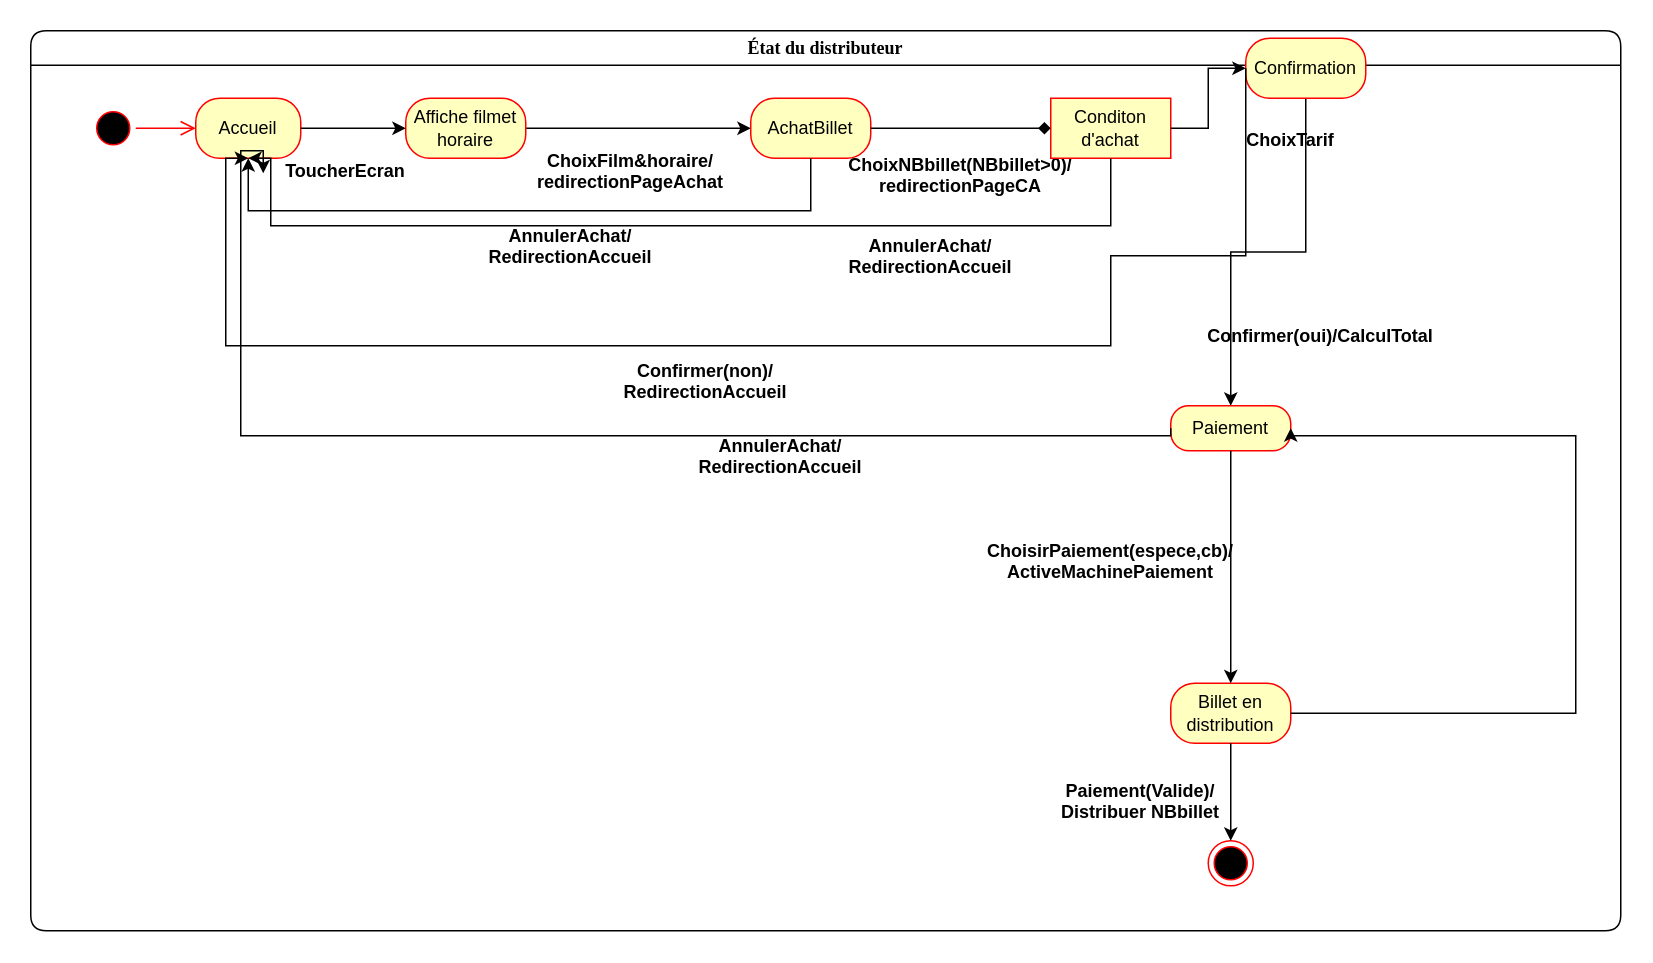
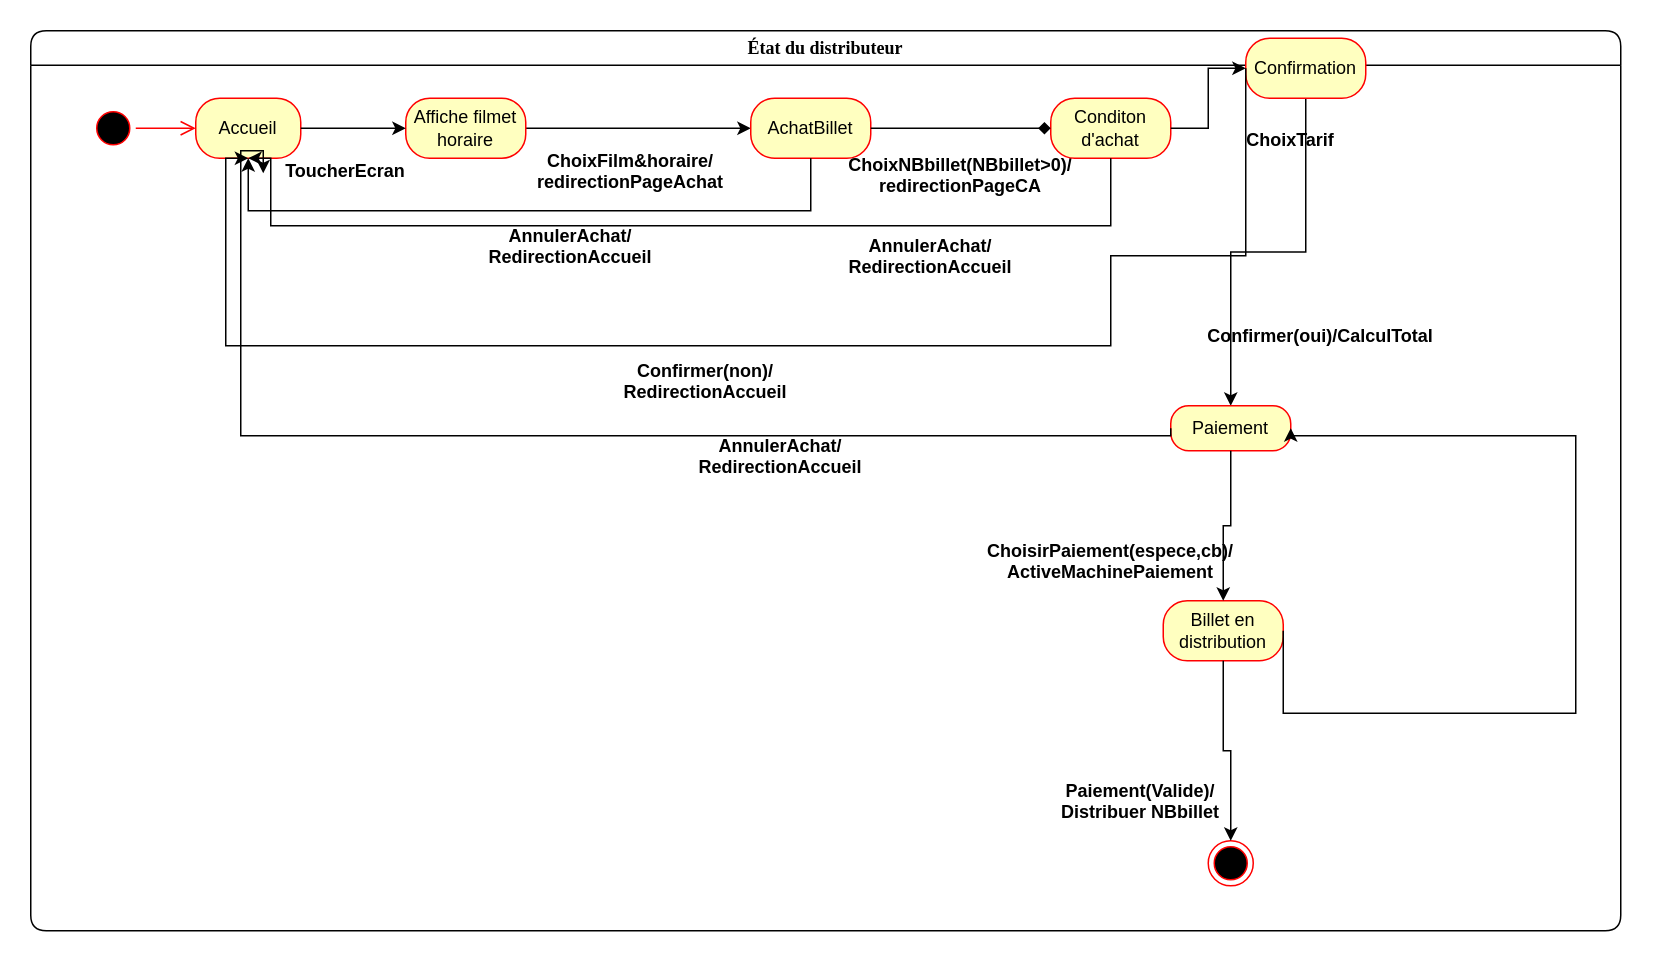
  <mxCell id="0" />
  <mxCell id="1" parent="0" />
  <mxCell id="2" value="État du distributeur" style="swimlane;whiteSpace=wrap;html=1;rounded=1;shadow=0;comic=0;labelBackgroundColor=none;strokeWidth=1;fontFamily=Verdana;fontSize=12;align=center;" parent="1" vertex="1"><mxGeometry y="20" width="1060" height="600" as="geometry" x="20" /></mxCell>
  <mxCell id="3" value="" style="ellipse;html=1;shape=startState;fillColor=#000000;strokeColor=#ff0000;" vertex="1" parent="2"><mxGeometry x="40" y="50" width="30" height="30" as="geometry" /></mxCell>
  <mxCell id="4" value="Accueil" style="rounded=1;whiteSpace=wrap;html=1;arcSize=40;fontColor=#000000;fillColor=#ffffc0;strokeColor=#ff0000;" vertex="1" parent="2"><mxGeometry x="110" y="45" width="70" height="40" as="geometry" /></mxCell>
  <mxCell id="5" value="" style="edgeStyle=orthogonalEdgeStyle;html=1;verticalAlign=bottom;endArrow=open;endSize=8;strokeColor=#ff0000;rounded=0;" edge="1" source="3" parent="2" target="4"><mxGeometry relative="1" as="geometry"><mxPoint x="120" y="65" as="targetPoint" /></mxGeometry></mxCell>
  <mxCell id="6" value="" style="edgeStyle=orthogonalEdgeStyle;rounded=0;orthogonalLoop=1;jettySize=auto;html=1;" edge="1" parent="2" source="7" target="9"><mxGeometry relative="1" as="geometry" /></mxCell>
  <mxCell id="7" value="Affiche filmet horaire" style="rounded=1;whiteSpace=wrap;html=1;arcSize=40;fontColor=#000000;fillColor=#ffffc0;strokeColor=#ff0000;" vertex="1" parent="2"><mxGeometry x="250" y="45" width="80" height="40" as="geometry" /></mxCell>
  <mxCell id="8" value="" style="edgeStyle=orthogonalEdgeStyle;rounded=0;orthogonalLoop=1;jettySize=auto;html=1;" edge="1" parent="2" source="4" target="7"><mxGeometry relative="1" as="geometry" /></mxCell>
  <mxCell id="9" value="AchatBillet" style="rounded=1;whiteSpace=wrap;html=1;arcSize=40;fontColor=#000000;fillColor=#ffffc0;strokeColor=#ff0000;" vertex="1" parent="2"><mxGeometry x="480" y="45" width="80" height="40" as="geometry" /></mxCell>
  <mxCell id="10" value="ToucherEcran" style="text;align=center;fontStyle=1;verticalAlign=middle;spacingLeft=3;spacingRight=3;strokeColor=none;rotatable=0;points=[[0,0.5],[1,0.5]];portConstraint=eastwest;" vertex="1" parent="2"><mxGeometry x="170" y="80" width="80" height="26" as="geometry" /></mxCell>
  <mxCell id="11" value="ChoixFilm&amp;horaire/&#10;redirectionPageAchat" style="text;align=center;fontStyle=1;verticalAlign=middle;spacingLeft=3;spacingRight=3;strokeColor=none;rotatable=0;points=[[0,0.5],[1,0.5]];portConstraint=eastwest;" vertex="1" parent="2"><mxGeometry x="360" y="80" width="80" height="26" as="geometry" /></mxCell>
  <mxCell id="12" value="ChoixNBbillet(NBbillet&gt;0)/&#10;redirectionPageCA&#10;" style="text;align=center;fontStyle=1;verticalAlign=middle;spacingLeft=3;spacingRight=3;strokeColor=none;rotatable=0;points=[[0,0.5],[1,0.5]];portConstraint=eastwest;" vertex="1" parent="2"><mxGeometry x="580" y="90" width="80" height="26" as="geometry" /></mxCell>
  <mxCell id="13" value="" style="edgeStyle=orthogonalEdgeStyle;rounded=0;orthogonalLoop=1;jettySize=auto;html=1;" edge="1" parent="2" source="9" target="4"><mxGeometry relative="1" as="geometry"><mxPoint x="510" y="190" as="sourcePoint" /><mxPoint x="260" y="75" as="targetPoint" /><Array as="points"><mxPoint x="520" y="120" /><mxPoint x="145" y="120" /></Array></mxGeometry></mxCell>
  <mxCell id="14" value="AnnulerAchat/&#10;RedirectionAccueil" style="text;align=center;fontStyle=1;verticalAlign=middle;spacingLeft=3;spacingRight=3;strokeColor=none;rotatable=0;points=[[0,0.5],[1,0.5]];portConstraint=eastwest;" vertex="1" parent="2"><mxGeometry x="320" y="130" width="80" height="26" as="geometry" /></mxCell>
  <mxCell id="15" value="AnnulerAchat/&#10;RedirectionAccueil" style="text;align=center;fontStyle=1;verticalAlign=middle;spacingLeft=3;spacingRight=3;strokeColor=none;rotatable=0;points=[[0,0.5],[1,0.5]];portConstraint=eastwest;" vertex="1" parent="2"><mxGeometry x="560" y="137" width="80" height="26" as="geometry" /></mxCell>
  <mxCell id="16" value="ChoixTarif" style="text;align=center;fontStyle=1;verticalAlign=middle;spacingLeft=3;spacingRight=3;strokeColor=none;rotatable=0;points=[[0,0.5],[1,0.5]];portConstraint=eastwest;" vertex="1" parent="2"><mxGeometry x="800" y="59" width="80" height="26" as="geometry" /></mxCell>
  <mxCell id="17" value="Confirmer(non)/&#10;RedirectionAccueil" style="text;align=center;fontStyle=1;verticalAlign=middle;spacingLeft=3;spacingRight=3;strokeColor=none;rotatable=0;points=[[0,0.5],[1,0.5]];portConstraint=eastwest;" vertex="1" parent="2"><mxGeometry x="410" y="220" width="80" height="26" as="geometry" /></mxCell>
  <mxCell id="18" value="" style="edgeStyle=orthogonalEdgeStyle;rounded=0;orthogonalLoop=1;jettySize=auto;html=1;" edge="1" parent="2" source="19" target="21"><mxGeometry relative="1" as="geometry" /></mxCell>
  <mxCell id="19" value="Confirmation" style="rounded=1;whiteSpace=wrap;html=1;arcSize=40;fontColor=#000000;fillColor=#ffffc0;strokeColor=#ff0000;" vertex="1" parent="2"><mxGeometry x="810" y="5" width="80" height="40" as="geometry" /></mxCell>
  <mxCell id="20" value="" style="edgeStyle=orthogonalEdgeStyle;rounded=0;orthogonalLoop=1;jettySize=auto;html=1;exitX=0;exitY=0.5;exitDx=0;exitDy=0;entryX=0.5;entryY=1;entryDx=0;entryDy=0;" edge="1" parent="2" source="19" target="4"><mxGeometry relative="1" as="geometry"><mxPoint x="540" y="105" as="sourcePoint" /><mxPoint x="165.053" y="105" as="targetPoint" /><Array as="points"><mxPoint x="720" y="150" /><mxPoint x="720" y="210" /><mxPoint x="130" y="210" /><mxPoint x="130" y="85" /></Array></mxGeometry></mxCell>
  <mxCell id="21" value="Paiement" style="rounded=1;whiteSpace=wrap;html=1;arcSize=40;fontColor=#000000;fillColor=#ffffc0;strokeColor=#ff0000;" vertex="1" parent="2"><mxGeometry x="760" y="250" width="80" height="30" as="geometry" /></mxCell>
  <mxCell id="22" value="Confirmer(oui)/CalculTotal" style="text;align=center;fontStyle=1;verticalAlign=middle;spacingLeft=3;spacingRight=3;strokeColor=none;rotatable=0;points=[[0,0.5],[1,0.5]];portConstraint=eastwest;" vertex="1" parent="2"><mxGeometry x="820" y="190" width="80" height="26" as="geometry" /></mxCell>
  <mxCell id="23" value="AnnulerAchat/&#10;RedirectionAccueil" style="text;align=center;fontStyle=1;verticalAlign=middle;spacingLeft=3;spacingRight=3;strokeColor=none;rotatable=0;points=[[0,0.5],[1,0.5]];portConstraint=eastwest;" vertex="1" parent="2"><mxGeometry x="460" y="270" width="80" height="26" as="geometry" /></mxCell>
  <mxCell id="24" value="ChoisirPaiement(espece,cb)/&#10;ActiveMachinePaiement" style="text;align=center;fontStyle=1;verticalAlign=middle;spacingLeft=3;spacingRight=3;strokeColor=none;rotatable=0;points=[[0,0.5],[1,0.5]];portConstraint=eastwest;" vertex="1" parent="2"><mxGeometry x="680" y="340" width="80" height="26" as="geometry" /></mxCell>
- <mxCell id="25" value="Billet en distribution" style="rounded=1;whiteSpace=wrap;html=1;arcSize=40;fontColor=#000000;fillColor=#ffffc0;strokeColor=#ff0000;" vertex="1" parent="2"><mxGeometry x="760" y="435" width="80" height="40" as="geometry" /></mxCell>
+ <mxCell id="25" value="Billet en distribution" style="rounded=1;whiteSpace=wrap;html=1;arcSize=40;fontColor=#000000;fillColor=#ffffc0;strokeColor=#ff0000;" vertex="1" parent="2"><mxGeometry x="755" y="380" width="80" height="40" as="geometry" /></mxCell>
  <mxCell id="26" value="" style="edgeStyle=orthogonalEdgeStyle;rounded=0;orthogonalLoop=1;jettySize=auto;html=1;exitX=0.5;exitY=1;exitDx=0;exitDy=0;entryX=0.5;entryY=0;entryDx=0;entryDy=0;" edge="1" parent="2" source="21" target="25"><mxGeometry relative="1" as="geometry"><mxPoint x="850" y="280.053" as="sourcePoint" /><mxPoint x="930" y="380" as="targetPoint" /><Array as="points" /></mxGeometry></mxCell>
  <mxCell id="27" value="Paiement(Valide)/&#10;Distribuer NBbillet" style="text;align=center;fontStyle=1;verticalAlign=middle;spacingLeft=3;spacingRight=3;strokeColor=none;rotatable=0;points=[[0,0.5],[1,0.5]];portConstraint=eastwest;" vertex="1" parent="2"><mxGeometry x="700" y="500" width="80" height="26" as="geometry" /></mxCell>
  <mxCell id="28" value="" style="edgeStyle=orthogonalEdgeStyle;rounded=0;orthogonalLoop=1;jettySize=auto;html=1;exitX=1;exitY=0.5;exitDx=0;exitDy=0;entryX=1;entryY=0.5;entryDx=0;entryDy=0;" edge="1" parent="2" source="25" target="21"><mxGeometry relative="1" as="geometry"><mxPoint x="1030" y="390" as="sourcePoint" /><mxPoint x="930" y="380" as="targetPoint" /><Array as="points"><mxPoint x="1030" y="455" /><mxPoint x="1030" y="270" /></Array></mxGeometry></mxCell>
  <mxCell id="29" value="" style="ellipse;html=1;shape=endState;fillColor=#000000;strokeColor=#ff0000;" vertex="1" parent="2"><mxGeometry x="785" y="540" width="30" height="30" as="geometry" /></mxCell>
  <mxCell id="30" value="" style="edgeStyle=orthogonalEdgeStyle;rounded=0;orthogonalLoop=1;jettySize=auto;html=1;exitX=0.5;exitY=1;exitDx=0;exitDy=0;entryX=0.5;entryY=0;entryDx=0;entryDy=0;" edge="1" parent="2" source="25" target="29"><mxGeometry relative="1" as="geometry"><mxPoint x="990" y="410" as="targetPoint" /></mxGeometry></mxCell>
- <mxCell id="31" value="Conditon d'achat" style="whiteSpace=wrap;html=1;arcSize=40;fontColor=#000000;fillColor=#ffffc0;strokeColor=#ff0000;rounded=0;" vertex="1" parent="1"><mxGeometry x="700" y="65" width="80" height="40" as="geometry" /></mxCell>
+ <mxCell id="31" value="Conditon d'achat" style="rounded=1;whiteSpace=wrap;html=1;arcSize=40;fontColor=#000000;fillColor=#ffffc0;strokeColor=#ff0000;" vertex="1" parent="1"><mxGeometry x="700" y="65" width="80" height="40" as="geometry" /></mxCell>
  <mxCell id="32" value="" style="edgeStyle=orthogonalEdgeStyle;rounded=0;orthogonalLoop=1;jettySize=auto;html=1;endArrow=diamond;" edge="1" parent="1" source="9" target="31"><mxGeometry relative="1" as="geometry" /></mxCell>
  <mxCell id="33" value="" style="edgeStyle=orthogonalEdgeStyle;rounded=0;orthogonalLoop=1;jettySize=auto;html=1;entryX=0.5;entryY=1;entryDx=0;entryDy=0;" edge="1" parent="1" source="31" target="4"><mxGeometry relative="1" as="geometry"><mxPoint x="550" y="115" as="sourcePoint" /><mxPoint x="175.053" y="115" as="targetPoint" /><Array as="points"><mxPoint x="740" y="150" /><mxPoint x="180" y="150" /><mxPoint x="180" y="105" /></Array></mxGeometry></mxCell>
  <mxCell id="34" value="" style="edgeStyle=orthogonalEdgeStyle;rounded=0;orthogonalLoop=1;jettySize=auto;html=1;exitX=1;exitY=0.5;exitDx=0;exitDy=0;" edge="1" parent="1" source="31" target="19"><mxGeometry relative="1" as="geometry"><mxPoint x="700" y="170" as="sourcePoint" /></mxGeometry></mxCell>
  <mxCell id="35" value="" style="edgeStyle=orthogonalEdgeStyle;rounded=0;orthogonalLoop=1;jettySize=auto;html=1;exitX=0;exitY=0.5;exitDx=0;exitDy=0;entryX=0.5;entryY=1;entryDx=0;entryDy=0;" edge="1" parent="1" source="21"><mxGeometry relative="1" as="geometry"><mxPoint x="790" y="180" as="sourcePoint" /><mxPoint x="175" y="115" as="targetPoint" /><Array as="points"><mxPoint x="160" y="290" /><mxPoint x="160" y="100" /><mxPoint x="175" y="100" /></Array></mxGeometry></mxCell>
